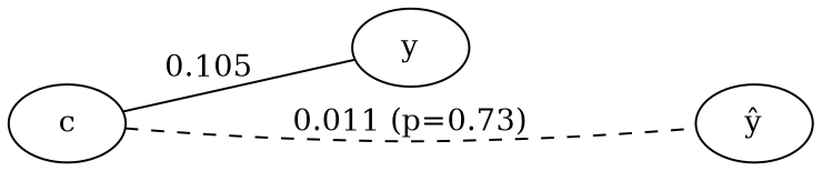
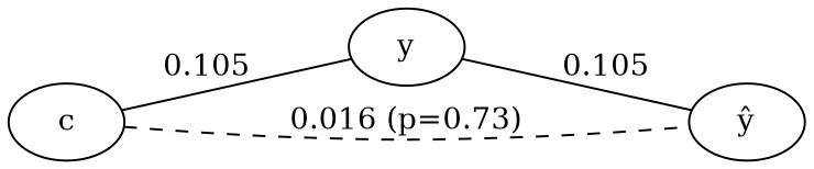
  graph {
    rankdir=LR
    n1 [label=c]
    n2 [label=y]
    n3 [label=<y&#770;>]
    n1 -- n2 [label=0.105]
-   n1 -- n3 [label="0.011 (p=0.73)" style=dashed]
+   n1 -- n3 [label="0.016 (p=0.73)" style=dashed]
+   n2 -- n3 [label=0.105]
  }
